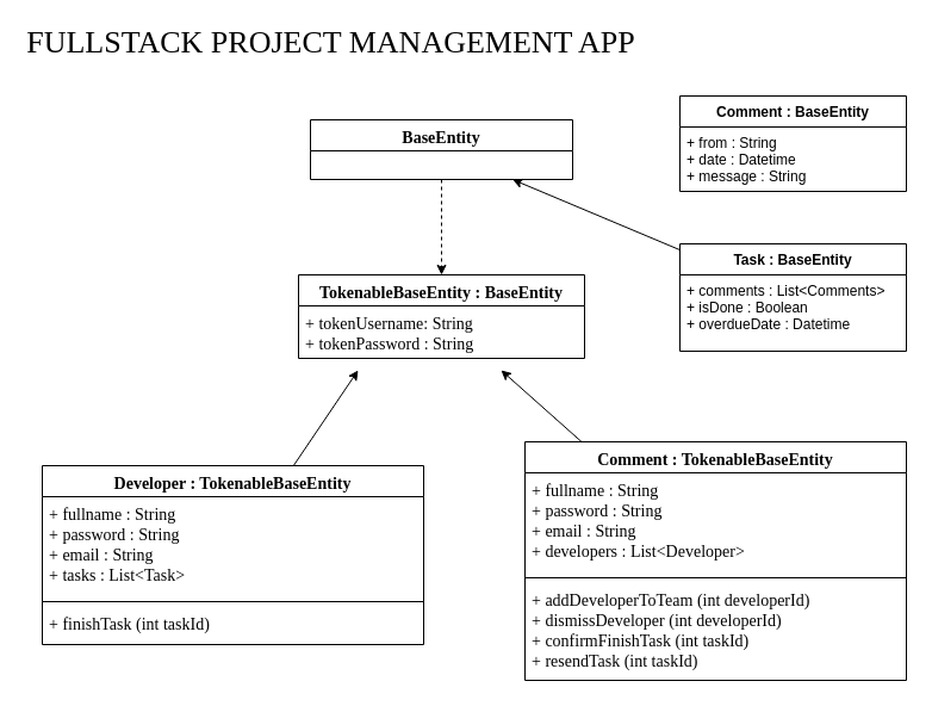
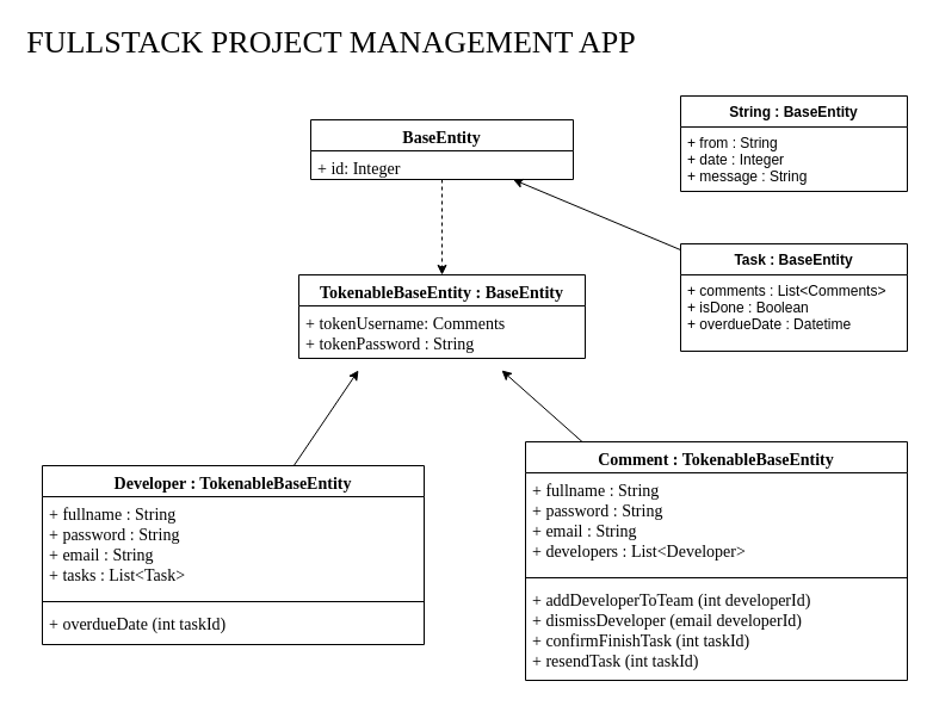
  <mxCell id="0" />
  <mxCell id="1" parent="0" />
  <mxCell id="2" value="&lt;font face=&quot;Georgia&quot; style=&quot;font-size: 26px;&quot;&gt;FULLSTACK PROJECT MANAGEMENT APP&lt;/font&gt;" style="text;html=1;strokeColor=none;fillColor=none;align=center;verticalAlign=middle;whiteSpace=wrap;rounded=0;" parent="1" vertex="1"><mxGeometry x="20" y="20" width="515" height="30" as="geometry" /></mxCell>
  <mxCell id="3" style="edgeStyle=none;html=1;" edge="1" parent="1" source="4"><mxGeometry relative="1" as="geometry"><mxPoint x="300" y="310" as="targetPoint" /></mxGeometry></mxCell>
  <mxCell id="4" value="Developer : TokenableBaseEntity" style="swimlane;fontStyle=1;align=center;verticalAlign=top;childLayout=stackLayout;horizontal=1;startSize=26;horizontalStack=0;resizeParent=1;resizeParentMax=0;resizeLast=0;collapsible=1;marginBottom=0;fontFamily=Georgia;fontSize=14;" parent="1" vertex="1"><mxGeometry x="35" y="390" width="320" height="150" as="geometry" /></mxCell>
  <mxCell id="5" value="+ fullname : String&#10;+ password : String&#10;+ email : String&#10;+ tasks : List&lt;Task&gt;" style="text;strokeColor=none;fillColor=none;align=left;verticalAlign=top;spacingLeft=4;spacingRight=4;overflow=hidden;rotatable=0;points=[[0,0.5],[1,0.5]];portConstraint=eastwest;fontFamily=Georgia;fontSize=14;" parent="4" vertex="1"><mxGeometry y="26" width="320" height="84" as="geometry" /></mxCell>
  <mxCell id="6" value="" style="line;strokeWidth=1;fillColor=none;align=left;verticalAlign=middle;spacingTop=-1;spacingLeft=3;spacingRight=3;rotatable=0;labelPosition=right;points=[];portConstraint=eastwest;strokeColor=inherit;fontFamily=Georgia;fontSize=14;" parent="4" vertex="1"><mxGeometry y="110" width="320" height="8" as="geometry" /></mxCell>
- <mxCell id="7" value="+ finishTask (int taskId)" style="text;strokeColor=none;fillColor=none;align=left;verticalAlign=top;spacingLeft=4;spacingRight=4;overflow=hidden;rotatable=0;points=[[0,0.5],[1,0.5]];portConstraint=eastwest;fontFamily=Georgia;fontSize=14;" parent="4" vertex="1"><mxGeometry y="118" width="320" height="32" as="geometry" /></mxCell>
+ <mxCell id="7" value="+ overdueDate (int taskId)" style="text;strokeColor=none;fillColor=none;align=left;verticalAlign=top;spacingLeft=4;spacingRight=4;overflow=hidden;rotatable=0;points=[[0,0.5],[1,0.5]];portConstraint=eastwest;fontFamily=Georgia;fontSize=14;" parent="4" vertex="1"><mxGeometry y="118" width="320" height="32" as="geometry" /></mxCell>
  <mxCell id="8" style="edgeStyle=none;html=1;entryX=0.5;entryY=0;entryDx=0;entryDy=0;fontFamily=Georgia;fontSize=14;dashed=1;" parent="1" source="9" target="10" edge="1"><mxGeometry relative="1" as="geometry" /></mxCell>
  <mxCell id="9" value="BaseEntity" style="swimlane;fontStyle=1;align=center;verticalAlign=top;childLayout=stackLayout;horizontal=1;startSize=26;horizontalStack=0;resizeParent=1;resizeParentMax=0;resizeLast=0;collapsible=1;marginBottom=0;fontFamily=Georgia;fontSize=14;" parent="1" vertex="1"><mxGeometry x="260" y="100" width="220" height="50" as="geometry" /></mxCell>
  <mxCell id="10" value="TokenableBaseEntity : BaseEntity" style="swimlane;fontStyle=1;align=center;verticalAlign=top;childLayout=stackLayout;horizontal=1;startSize=26;horizontalStack=0;resizeParent=1;resizeParentMax=0;resizeLast=0;collapsible=1;marginBottom=0;fontFamily=Georgia;fontSize=14;" parent="1" vertex="1"><mxGeometry x="250" y="230" width="240" height="70" as="geometry" /></mxCell>
- <mxCell id="11" value="+ tokenUsername: String&#10;+ tokenPassword : String" style="text;strokeColor=none;fillColor=none;align=left;verticalAlign=top;spacingLeft=4;spacingRight=4;overflow=hidden;rotatable=0;points=[[0,0.5],[1,0.5]];portConstraint=eastwest;fontFamily=Georgia;fontSize=14;" parent="10" vertex="1"><mxGeometry y="26" width="240" height="44" as="geometry" /></mxCell>
+ <mxCell id="11" value="+ tokenUsername: Comments&#10;+ tokenPassword : String" style="text;strokeColor=none;fillColor=none;align=left;verticalAlign=top;spacingLeft=4;spacingRight=4;overflow=hidden;rotatable=0;points=[[0,0.5],[1,0.5]];portConstraint=eastwest;fontFamily=Georgia;fontSize=14;" parent="10" vertex="1"><mxGeometry y="26" width="240" height="44" as="geometry" /></mxCell>
  <mxCell id="12" style="edgeStyle=none;html=1;" edge="1" parent="1" source="13"><mxGeometry relative="1" as="geometry"><mxPoint x="420" y="310" as="targetPoint" /></mxGeometry></mxCell>
  <mxCell id="13" value="Comment : TokenableBaseEntity" style="swimlane;fontStyle=1;align=center;verticalAlign=top;childLayout=stackLayout;horizontal=1;startSize=26;horizontalStack=0;resizeParent=1;resizeParentMax=0;resizeLast=0;collapsible=1;marginBottom=0;fontFamily=Georgia;fontSize=14;" parent="1" vertex="1"><mxGeometry x="440" y="370" width="320" height="200" as="geometry" /></mxCell>
  <mxCell id="14" value="+ fullname : String&#10;+ password : String&#10;+ email : String&#10;+ developers : List&lt;Developer&gt;" style="text;strokeColor=none;fillColor=none;align=left;verticalAlign=top;spacingLeft=4;spacingRight=4;overflow=hidden;rotatable=0;points=[[0,0.5],[1,0.5]];portConstraint=eastwest;fontFamily=Georgia;fontSize=14;" parent="13" vertex="1"><mxGeometry y="26" width="320" height="84" as="geometry" /></mxCell>
  <mxCell id="15" value="" style="line;strokeWidth=1;fillColor=none;align=left;verticalAlign=middle;spacingTop=-1;spacingLeft=3;spacingRight=3;rotatable=0;labelPosition=right;points=[];portConstraint=eastwest;strokeColor=inherit;fontFamily=Georgia;fontSize=14;" parent="13" vertex="1"><mxGeometry y="110" width="320" height="8" as="geometry" /></mxCell>
- <mxCell id="16" value="+ addDeveloperToTeam (int developerId)&#10;+ dismissDeveloper (int developerId)&#10;+ confirmFinishTask (int taskId)&#10;+ resendTask (int taskId)" style="text;strokeColor=none;fillColor=none;align=left;verticalAlign=top;spacingLeft=4;spacingRight=4;overflow=hidden;rotatable=0;points=[[0,0.5],[1,0.5]];portConstraint=eastwest;fontFamily=Georgia;fontSize=14;" parent="13" vertex="1"><mxGeometry y="118" width="320" height="82" as="geometry" /></mxCell>
+ <mxCell id="16" value="+ addDeveloperToTeam (int developerId)&#10;+ dismissDeveloper (email developerId)&#10;+ confirmFinishTask (int taskId)&#10;+ resendTask (int taskId)" style="text;strokeColor=none;fillColor=none;align=left;verticalAlign=top;spacingLeft=4;spacingRight=4;overflow=hidden;rotatable=0;points=[[0,0.5],[1,0.5]];portConstraint=eastwest;fontFamily=Georgia;fontSize=14;" parent="13" vertex="1"><mxGeometry y="118" width="320" height="82" as="geometry" /></mxCell>
+ <mxCell id="17" value="+ id: Integer" style="text;strokeColor=none;fillColor=none;align=left;verticalAlign=top;spacingLeft=4;spacingRight=4;overflow=hidden;rotatable=0;points=[[0,0.5],[1,0.5]];portConstraint=eastwest;fontFamily=Georgia;fontSize=14;" parent="1" vertex="1"><mxGeometry x="260" y="126" width="220" height="24" as="geometry" /></mxCell>
  <mxCell id="18" style="edgeStyle=none;html=1;" edge="1" parent="1" source="19" target="9"><mxGeometry relative="1" as="geometry" /></mxCell>
  <mxCell id="19" value="Task : BaseEntity" style="swimlane;fontStyle=1;align=center;verticalAlign=top;childLayout=stackLayout;horizontal=1;startSize=26;horizontalStack=0;resizeParent=1;resizeParentMax=0;resizeLast=0;collapsible=1;marginBottom=0;" vertex="1" parent="1"><mxGeometry x="570" y="204" width="190" height="90" as="geometry"><mxRectangle x="640" y="254" width="140" height="30" as="alternateBounds" /></mxGeometry></mxCell>
  <mxCell id="20" value="+ comments : List&lt;Comments&gt;&#10;+ isDone : Boolean&#10;+ overdueDate : Datetime" style="text;strokeColor=none;fillColor=none;align=left;verticalAlign=top;spacingLeft=4;spacingRight=4;overflow=hidden;rotatable=0;points=[[0,0.5],[1,0.5]];portConstraint=eastwest;" vertex="1" parent="19"><mxGeometry y="26" width="190" height="64" as="geometry" /></mxCell>
- <mxCell id="21" value="Comment : BaseEntity" style="swimlane;fontStyle=1;align=center;verticalAlign=top;childLayout=stackLayout;horizontal=1;startSize=26;horizontalStack=0;resizeParent=1;resizeParentMax=0;resizeLast=0;collapsible=1;marginBottom=0;" vertex="1" parent="1"><mxGeometry x="570" y="80" width="190" height="80" as="geometry" /></mxCell>
- <mxCell id="22" value="+ from : String&#10;+ date : Datetime&#10;+ message : String&#10;" style="text;strokeColor=none;fillColor=none;align=left;verticalAlign=top;spacingLeft=4;spacingRight=4;overflow=hidden;rotatable=0;points=[[0,0.5],[1,0.5]];portConstraint=eastwest;" vertex="1" parent="21"><mxGeometry y="26" width="190" height="54" as="geometry" /></mxCell>
+ <mxCell id="21" value="String : BaseEntity" style="swimlane;fontStyle=1;align=center;verticalAlign=top;childLayout=stackLayout;horizontal=1;startSize=26;horizontalStack=0;resizeParent=1;resizeParentMax=0;resizeLast=0;collapsible=1;marginBottom=0;" vertex="1" parent="1"><mxGeometry x="570" y="80" width="190" height="80" as="geometry" /></mxCell>
+ <mxCell id="22" value="+ from : String&#10;+ date : Integer&#10;+ message : String&#10;" style="text;strokeColor=none;fillColor=none;align=left;verticalAlign=top;spacingLeft=4;spacingRight=4;overflow=hidden;rotatable=0;points=[[0,0.5],[1,0.5]];portConstraint=eastwest;" vertex="1" parent="21"><mxGeometry y="26" width="190" height="54" as="geometry" /></mxCell>
